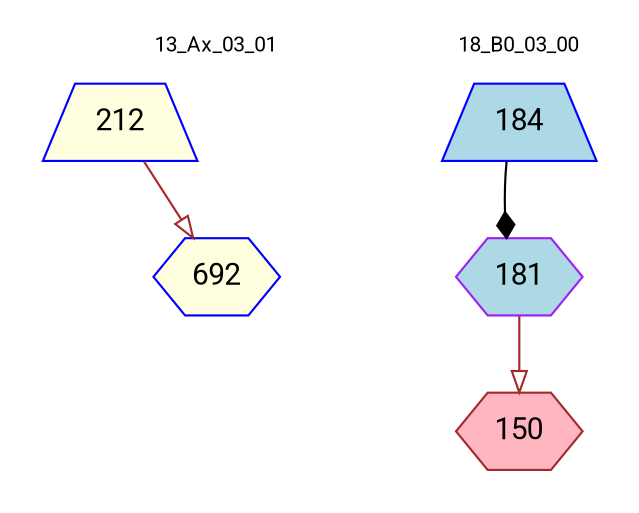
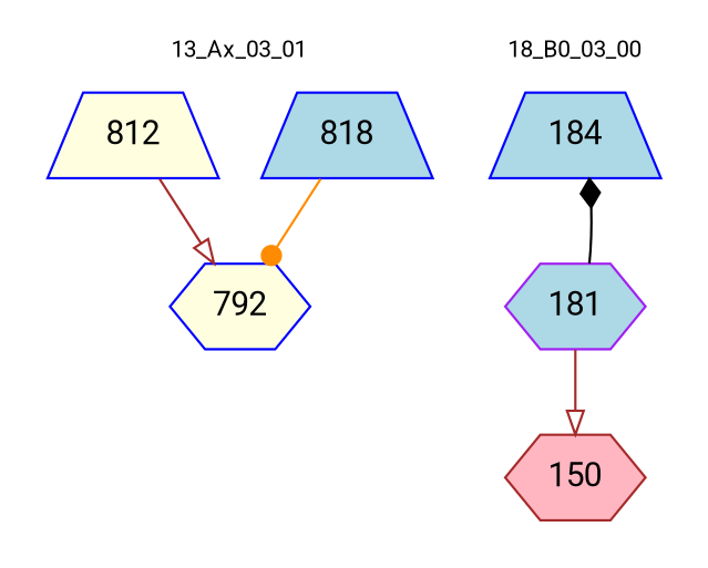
  digraph {
    fontname=Roboto
    node [color=blue fillcolor=lightblue fontname=Roboto shape=trapezium style=filled]
    edge [arrowhead=onormal color=brown fontname=Roboto]
-   n2 [fillcolor=lightyellow label=692 shape=hexagon]
-   n3 [fillcolor=lightyellow label=212]
+   n1 [label=818]
+   n2 [fillcolor=lightyellow label=792 shape=hexagon]
+   n3 [fillcolor=lightyellow label=812]
    n4 [label=184]
    n5 [color=purple label=181 shape=hexagon]
    n6 [color=brown fillcolor=lightpink label=150 shape=hexagon]
    subgraph cluster_1 {
      color=white
      fontsize=10
      label="13_Ax_03_01"
+     n1
      n2
      n3
    }
    subgraph cluster_2 {
      color=white
      fontsize=10
      label="18_B0_03_00"
      n4
      n5
      n6
    }
+   n1 -> n2 [arrowhead=dot color=darkorange]
    n3 -> n2
-   n4 -> n5 [arrowhead=diamond color=black]
+   n5 -> n4 [arrowhead=diamond color=black]
    n5 -> n6
  }
